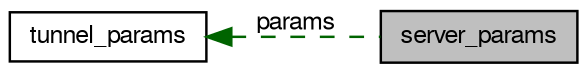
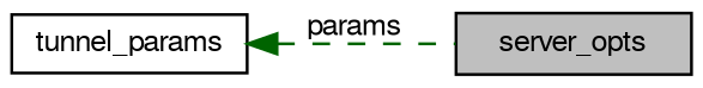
  digraph {
    rankdir=LR
    node [color=black fontname=FreeSans fontsize=10 shape=record style=filled]
-   n1 [fillcolor=grey75 fontcolor=black height=0.2 label=server_params width=0.4]
+   n1 [fillcolor=grey75 fontcolor=black height=0.2 label=server_opts width=0.4]
    n2 [fillcolor=white height=0.2 label=tunnel_params width=0.4]
    n2 -> n1 [color=darkgreen dir=back fontname=FreeSans fontsize=10 label=" params" labelfontname=FreeSans labelfontsize=10 style=dashed]
  }
